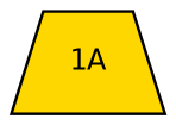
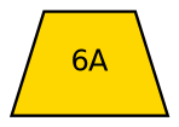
  digraph {
    compound=true
-   n1 [fillcolor=gold fontname=Helvetica fontsize=10 label="1A" pencolor=black shape=trapezium style=filled]
+   n1 [fillcolor=gold fontname=Helvetica fontsize=10 label="6A" pencolor=black shape=trapezium style=filled]
  }
